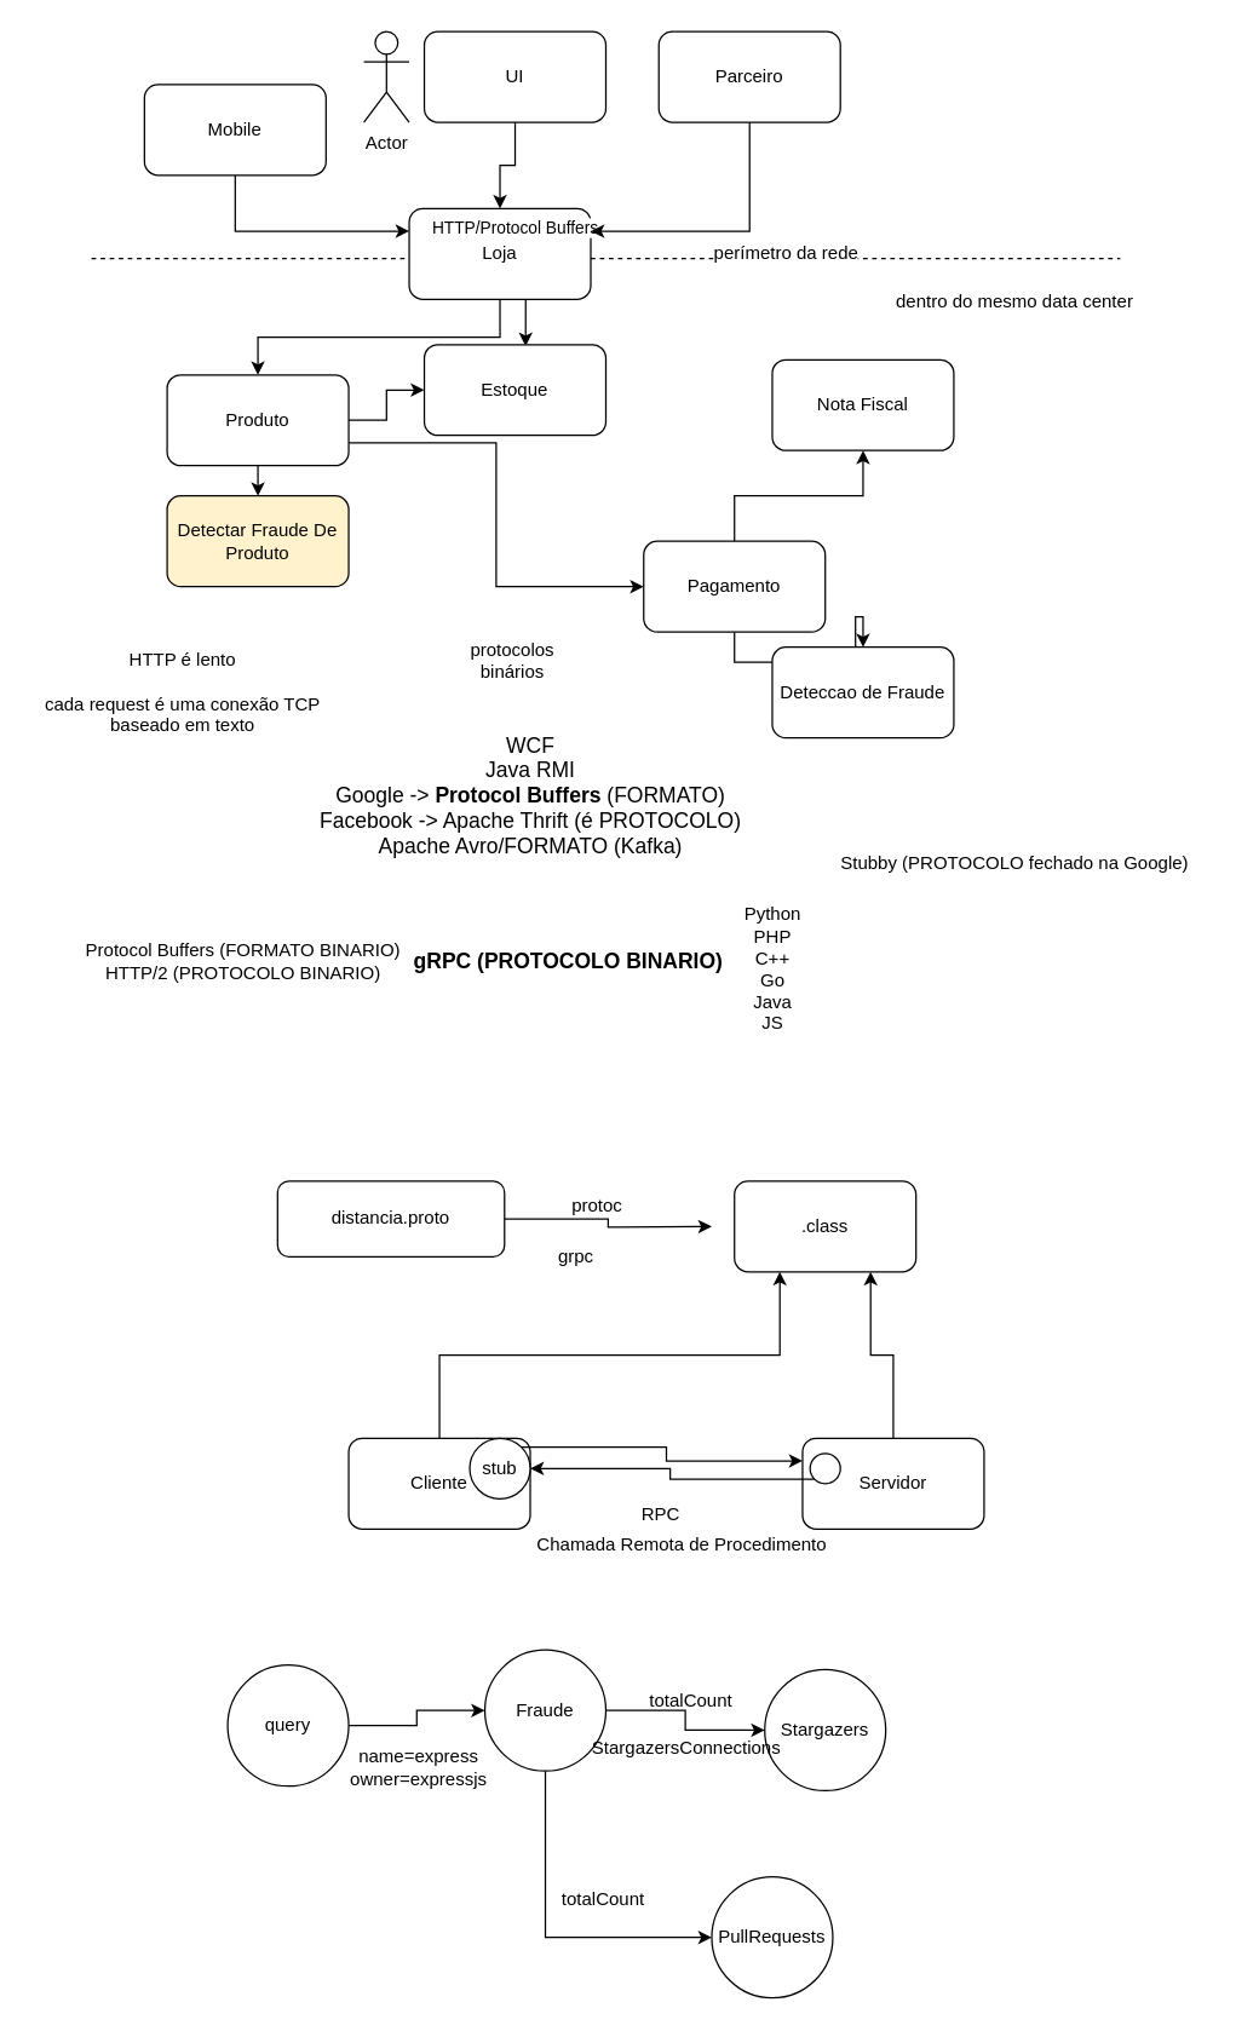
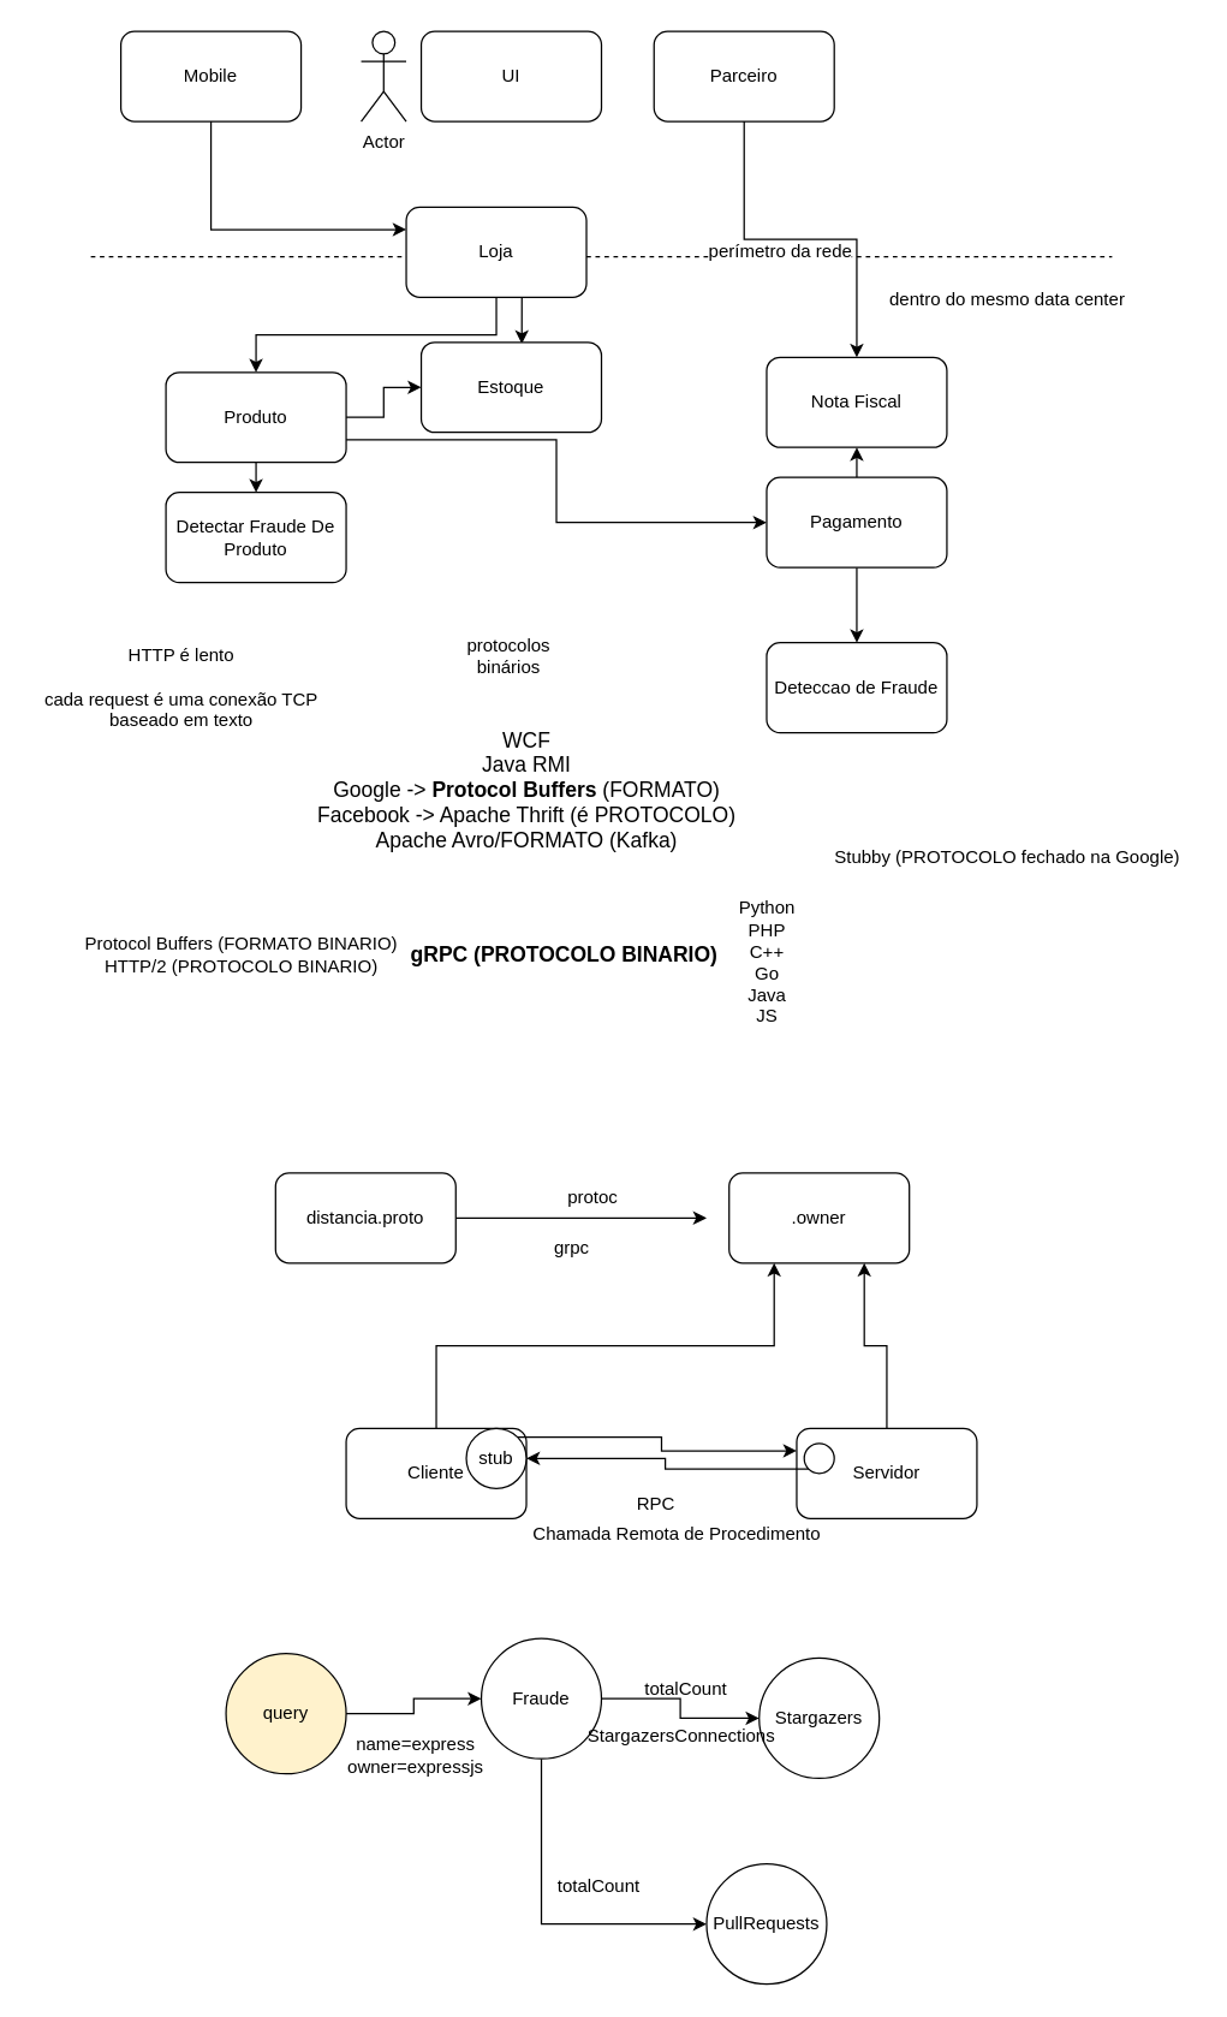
  <mxCell id="0" />
  <mxCell id="1" parent="0" />
  <mxCell id="2" value="Cliente" style="rounded=1;whiteSpace=wrap;html=1;" vertex="1" parent="1"><mxGeometry x="230" y="950" width="120" height="60" as="geometry" /></mxCell>
  <mxCell id="3" value="" style="endArrow=none;dashed=1;html=1;" edge="1" parent="1"><mxGeometry width="50" height="50" relative="1" as="geometry"><mxPoint x="60" y="170" as="sourcePoint" /><mxPoint x="740" y="170" as="targetPoint" /></mxGeometry></mxCell>
  <mxCell id="4" value="perímetro da rede" style="text;html=1;align=center;verticalAlign=middle;resizable=0;points=[];labelBackgroundColor=#ffffff;" vertex="1" connectable="0" parent="3"><mxGeometry x="0.347" y="4" relative="1" as="geometry"><mxPoint as="offset" /></mxGeometry></mxCell>
  <mxCell id="5" style="edgeStyle=orthogonalEdgeStyle;rounded=0;orthogonalLoop=1;jettySize=auto;html=1;exitX=0.5;exitY=1;exitDx=0;exitDy=0;" edge="1" parent="1" source="7" target="11"><mxGeometry relative="1" as="geometry" /></mxCell>
  <mxCell id="6" style="edgeStyle=orthogonalEdgeStyle;rounded=0;orthogonalLoop=1;jettySize=auto;html=1;exitX=0.75;exitY=1;exitDx=0;exitDy=0;entryX=0.558;entryY=0.017;entryDx=0;entryDy=0;entryPerimeter=0;" edge="1" parent="1" source="7" target="12"><mxGeometry relative="1" as="geometry" /></mxCell>
  <mxCell id="7" value="Loja" style="rounded=1;whiteSpace=wrap;html=1;" vertex="1" parent="1"><mxGeometry x="270" y="137" width="120" height="60" as="geometry" /></mxCell>
  <mxCell id="8" style="edgeStyle=orthogonalEdgeStyle;rounded=0;orthogonalLoop=1;jettySize=auto;html=1;exitX=0.5;exitY=1;exitDx=0;exitDy=0;entryX=0.5;entryY=0;entryDx=0;entryDy=0;" edge="1" parent="1" source="11" target="18"><mxGeometry relative="1" as="geometry" /></mxCell>
  <mxCell id="9" style="edgeStyle=orthogonalEdgeStyle;rounded=0;orthogonalLoop=1;jettySize=auto;html=1;exitX=1;exitY=0.5;exitDx=0;exitDy=0;entryX=0;entryY=0.5;entryDx=0;entryDy=0;" edge="1" parent="1" source="11" target="12"><mxGeometry relative="1" as="geometry" /></mxCell>
  <mxCell id="10" style="edgeStyle=orthogonalEdgeStyle;rounded=0;orthogonalLoop=1;jettySize=auto;html=1;exitX=1;exitY=0.75;exitDx=0;exitDy=0;entryX=0;entryY=0.5;entryDx=0;entryDy=0;" edge="1" parent="1" source="11" target="16"><mxGeometry relative="1" as="geometry" /></mxCell>
  <mxCell id="11" value="Produto" style="rounded=1;whiteSpace=wrap;html=1;" vertex="1" parent="1"><mxGeometry x="110" y="247" width="120" height="60" as="geometry" /></mxCell>
  <mxCell id="12" value="Estoque" style="rounded=1;whiteSpace=wrap;html=1;" vertex="1" parent="1"><mxGeometry x="280" y="227" width="120" height="60" as="geometry" /></mxCell>
  <mxCell id="13" value="Nota Fiscal" style="rounded=1;whiteSpace=wrap;html=1;" vertex="1" parent="1"><mxGeometry x="510" y="237" width="120" height="60" as="geometry" /></mxCell>
  <mxCell id="14" style="edgeStyle=orthogonalEdgeStyle;rounded=0;orthogonalLoop=1;jettySize=auto;html=1;exitX=0.5;exitY=0;exitDx=0;exitDy=0;entryX=0.5;entryY=1;entryDx=0;entryDy=0;" edge="1" parent="1" source="16" target="13"><mxGeometry relative="1" as="geometry" /></mxCell>
  <mxCell id="15" style="edgeStyle=orthogonalEdgeStyle;rounded=0;orthogonalLoop=1;jettySize=auto;html=1;exitX=0.5;exitY=1;exitDx=0;exitDy=0;" edge="1" parent="1" source="16" target="17"><mxGeometry relative="1" as="geometry" /></mxCell>
- <mxCell id="16" value="Pagamento" style="rounded=1;whiteSpace=wrap;html=1;" vertex="1" parent="1"><mxGeometry x="425" y="357" width="120" height="60" as="geometry" /></mxCell>
+ <mxCell id="16" value="Pagamento" style="rounded=1;whiteSpace=wrap;html=1;" vertex="1" parent="1"><mxGeometry x="510" y="317" width="120" height="60" as="geometry" /></mxCell>
  <mxCell id="17" value="Deteccao de Fraude" style="rounded=1;whiteSpace=wrap;html=1;" vertex="1" parent="1"><mxGeometry x="510" y="427" width="120" height="60" as="geometry" /></mxCell>
- <mxCell id="18" value="Detectar Fraude De Produto" style="rounded=1;whiteSpace=wrap;html=1;fillColor=#fff2cc;" vertex="1" parent="1"><mxGeometry x="110" y="327" width="120" height="60" as="geometry" /></mxCell>
- <mxCell id="19" value="HTTP/Protocol Buffers" style="edgeStyle=orthogonalEdgeStyle;rounded=0;orthogonalLoop=1;jettySize=auto;html=1;exitX=0.5;exitY=1;exitDx=0;exitDy=0;" edge="1" parent="1" source="20" target="7"><mxGeometry x="-0.149" y="40" relative="1" as="geometry"><mxPoint y="1" as="offset" /></mxGeometry></mxCell>
+ <mxCell id="18" value="Detectar Fraude De Produto" style="rounded=1;whiteSpace=wrap;html=1;" vertex="1" parent="1"><mxGeometry x="110" y="327" width="120" height="60" as="geometry" /></mxCell>
  <mxCell id="20" value="UI" style="rounded=1;whiteSpace=wrap;html=1;" vertex="1" parent="1"><mxGeometry x="280" y="20" width="120" height="60" as="geometry" /></mxCell>
  <mxCell id="21" value="Actor" style="shape=umlActor;verticalLabelPosition=bottom;labelBackgroundColor=#ffffff;verticalAlign=top;html=1;outlineConnect=0;" vertex="1" parent="1"><mxGeometry x="240" y="20" width="30" height="60" as="geometry" /></mxCell>
  <mxCell id="22" value="dentro do mesmo data center" style="text;html=1;align=center;verticalAlign=middle;resizable=0;points=[];autosize=1;" vertex="1" parent="1"><mxGeometry x="585" y="189" width="170" height="20" as="geometry" /></mxCell>
  <mxCell id="23" value="HTTP é lento&lt;br&gt;&lt;br&gt;cada request é uma conexão TCP&lt;br&gt;baseado em texto" style="text;html=1;align=center;verticalAlign=middle;resizable=0;points=[];autosize=1;" vertex="1" parent="1"><mxGeometry x="20" y="427" width="200" height="60" as="geometry" /></mxCell>
  <mxCell id="24" value="protocolos&lt;br&gt;binários" style="text;html=1;align=center;verticalAlign=middle;resizable=0;points=[];autosize=1;" vertex="1" parent="1"><mxGeometry x="303" y="421" width="70" height="30" as="geometry" /></mxCell>
  <mxCell id="25" value="&lt;font style=&quot;font-size: 14px&quot;&gt;WCF&lt;br&gt;Java RMI&lt;br&gt;Google -&amp;gt; &lt;b&gt;Protocol Buffers &lt;/b&gt;(FORMATO)&lt;br&gt;Facebook -&amp;gt; Apache Thrift (é PROTOCOLO)&lt;br&gt;Apache Avro/FORMATO (Kafka)&lt;br&gt;&lt;/font&gt;" style="text;html=1;align=center;verticalAlign=middle;resizable=0;points=[];autosize=1;" vertex="1" parent="1"><mxGeometry x="205" y="485" width="290" height="80" as="geometry" /></mxCell>
  <mxCell id="26" value="Protocol Buffers (FORMATO BINARIO)&lt;br&gt;HTTP/2 (PROTOCOLO BINARIO)" style="text;html=1;align=center;verticalAlign=middle;resizable=0;points=[];autosize=1;" vertex="1" parent="1"><mxGeometry x="50" y="620" width="220" height="30" as="geometry" /></mxCell>
  <mxCell id="27" value="Stubby (PROTOCOLO fechado na Google)" style="text;html=1;align=center;verticalAlign=middle;resizable=0;points=[];autosize=1;" vertex="1" parent="1"><mxGeometry x="545" y="560" width="250" height="20" as="geometry" /></mxCell>
  <mxCell id="28" value="&lt;font style=&quot;font-size: 14px&quot;&gt;&lt;b&gt;gRPC (PROTOCOLO BINARIO)&lt;/b&gt;&lt;/font&gt;" style="text;html=1;align=center;verticalAlign=middle;resizable=0;points=[];autosize=1;" vertex="1" parent="1"><mxGeometry x="265" y="625" width="220" height="20" as="geometry" /></mxCell>
  <mxCell id="29" value="Python&lt;br&gt;PHP&lt;br&gt;C++&lt;br&gt;Go&lt;br&gt;Java&lt;br&gt;JS" style="text;html=1;align=center;verticalAlign=middle;resizable=0;points=[];autosize=1;" vertex="1" parent="1"><mxGeometry x="485" y="595" width="50" height="90" as="geometry" /></mxCell>
  <mxCell id="30" style="edgeStyle=orthogonalEdgeStyle;rounded=0;orthogonalLoop=1;jettySize=auto;html=1;exitX=1;exitY=0.5;exitDx=0;exitDy=0;" edge="1" parent="1" source="31"><mxGeometry relative="1" as="geometry"><mxPoint x="470" y="810" as="targetPoint" /></mxGeometry></mxCell>
- <mxCell id="31" value="distancia.proto" style="rounded=1;whiteSpace=wrap;html=1;" vertex="1" parent="1"><mxGeometry x="183" y="780" width="150" height="50" as="geometry" /></mxCell>
+ <mxCell id="31" value="distancia.proto" style="rounded=1;whiteSpace=wrap;html=1;" vertex="1" parent="1"><mxGeometry x="183" y="780" width="120" height="60" as="geometry" /></mxCell>
  <mxCell id="32" value="protoc" style="text;html=1;align=center;verticalAlign=middle;resizable=0;points=[];autosize=1;" vertex="1" parent="1"><mxGeometry x="369" y="787" width="50" height="20" as="geometry" /></mxCell>
  <mxCell id="33" value="grpc" style="text;html=1;align=center;verticalAlign=middle;resizable=0;points=[];autosize=1;" vertex="1" parent="1"><mxGeometry x="360" y="820" width="40" height="20" as="geometry" /></mxCell>
- <mxCell id="34" value=".class" style="rounded=1;whiteSpace=wrap;html=1;" vertex="1" parent="1"><mxGeometry x="485" y="780" width="120" height="60" as="geometry" /></mxCell>
+ <mxCell id="34" value=".owner" style="rounded=1;whiteSpace=wrap;html=1;" vertex="1" parent="1"><mxGeometry x="485" y="780" width="120" height="60" as="geometry" /></mxCell>
  <mxCell id="35" style="edgeStyle=orthogonalEdgeStyle;rounded=0;orthogonalLoop=1;jettySize=auto;html=1;exitX=0.5;exitY=0;exitDx=0;exitDy=0;entryX=0.75;entryY=1;entryDx=0;entryDy=0;" edge="1" parent="1" source="36" target="34"><mxGeometry relative="1" as="geometry" /></mxCell>
  <mxCell id="36" value="Servidor" style="rounded=1;whiteSpace=wrap;html=1;" vertex="1" parent="1"><mxGeometry x="530" y="950" width="120" height="60" as="geometry" /></mxCell>
  <mxCell id="37" style="edgeStyle=orthogonalEdgeStyle;rounded=0;orthogonalLoop=1;jettySize=auto;html=1;exitX=0.5;exitY=0;exitDx=0;exitDy=0;entryX=0.25;entryY=1;entryDx=0;entryDy=0;" edge="1" parent="1" source="2" target="34"><mxGeometry relative="1" as="geometry" /></mxCell>
  <mxCell id="38" style="edgeStyle=orthogonalEdgeStyle;rounded=0;orthogonalLoop=1;jettySize=auto;html=1;exitX=1;exitY=0;exitDx=0;exitDy=0;entryX=0;entryY=0.25;entryDx=0;entryDy=0;" edge="1" parent="1" source="39" target="36"><mxGeometry relative="1" as="geometry" /></mxCell>
  <mxCell id="39" value="stub" style="ellipse;whiteSpace=wrap;html=1;aspect=fixed;" vertex="1" parent="1"><mxGeometry x="310" y="950" width="40" height="40" as="geometry" /></mxCell>
  <mxCell id="40" style="edgeStyle=orthogonalEdgeStyle;rounded=0;orthogonalLoop=1;jettySize=auto;html=1;exitX=0;exitY=1;exitDx=0;exitDy=0;" edge="1" parent="1" source="41" target="39"><mxGeometry relative="1" as="geometry" /></mxCell>
  <mxCell id="41" value="" style="ellipse;whiteSpace=wrap;html=1;aspect=fixed;" vertex="1" parent="1"><mxGeometry x="535" y="960" width="20" height="20" as="geometry" /></mxCell>
  <mxCell id="42" value="RPC" style="text;html=1;align=center;verticalAlign=middle;resizable=0;points=[];autosize=1;" vertex="1" parent="1"><mxGeometry x="416" y="991" width="40" height="20" as="geometry" /></mxCell>
  <mxCell id="43" value="Chamada Remota de Procedimento" style="text;html=1;align=center;verticalAlign=middle;resizable=0;points=[];autosize=1;" vertex="1" parent="1"><mxGeometry x="345" y="1011" width="210" height="20" as="geometry" /></mxCell>
- <mxCell id="44" style="edgeStyle=orthogonalEdgeStyle;rounded=0;orthogonalLoop=1;jettySize=auto;html=1;exitX=0.5;exitY=1;exitDx=0;exitDy=0;entryX=1;entryY=0.25;entryDx=0;entryDy=0;" edge="1" parent="1" source="45" target="7"><mxGeometry relative="1" as="geometry" /></mxCell>
+ <mxCell id="44" style="edgeStyle=orthogonalEdgeStyle;rounded=0;orthogonalLoop=1;jettySize=auto;html=1;exitX=0.5;exitY=1;exitDx=0;exitDy=0;" edge="1" parent="1" source="45" target="13"><mxGeometry relative="1" as="geometry" /></mxCell>
  <mxCell id="45" value="Parceiro" style="rounded=1;whiteSpace=wrap;html=1;" vertex="1" parent="1"><mxGeometry x="435" y="20" width="120" height="60" as="geometry" /></mxCell>
  <mxCell id="46" style="edgeStyle=orthogonalEdgeStyle;rounded=0;orthogonalLoop=1;jettySize=auto;html=1;exitX=0.5;exitY=1;exitDx=0;exitDy=0;entryX=0;entryY=0.25;entryDx=0;entryDy=0;" edge="1" parent="1" source="47" target="7"><mxGeometry relative="1" as="geometry" /></mxCell>
- <mxCell id="47" value="Mobile" style="rounded=1;whiteSpace=wrap;html=1;" vertex="1" parent="1"><mxGeometry x="95" y="55" width="120" height="60" as="geometry" /></mxCell>
+ <mxCell id="47" value="Mobile" style="rounded=1;whiteSpace=wrap;html=1;" vertex="1" parent="1"><mxGeometry x="80" y="20" width="120" height="60" as="geometry" /></mxCell>
  <mxCell id="48" style="edgeStyle=orthogonalEdgeStyle;rounded=0;orthogonalLoop=1;jettySize=auto;html=1;exitX=1;exitY=0.5;exitDx=0;exitDy=0;" edge="1" parent="1" source="49" target="52"><mxGeometry relative="1" as="geometry" /></mxCell>
- <mxCell id="49" value="query" style="ellipse;whiteSpace=wrap;html=1;aspect=fixed;" vertex="1" parent="1"><mxGeometry x="150" y="1100" width="80" height="80" as="geometry" /></mxCell>
+ <mxCell id="49" value="query" style="ellipse;whiteSpace=wrap;html=1;aspect=fixed;fillColor=#fff2cc;" vertex="1" parent="1"><mxGeometry x="150" y="1100" width="80" height="80" as="geometry" /></mxCell>
  <mxCell id="50" style="edgeStyle=orthogonalEdgeStyle;rounded=0;orthogonalLoop=1;jettySize=auto;html=1;exitX=1;exitY=0.5;exitDx=0;exitDy=0;entryX=0;entryY=0.5;entryDx=0;entryDy=0;" edge="1" parent="1" source="52" target="54"><mxGeometry relative="1" as="geometry" /></mxCell>
  <mxCell id="51" style="edgeStyle=orthogonalEdgeStyle;rounded=0;orthogonalLoop=1;jettySize=auto;html=1;exitX=0.5;exitY=1;exitDx=0;exitDy=0;entryX=0;entryY=0.5;entryDx=0;entryDy=0;" edge="1" parent="1" source="52" target="57"><mxGeometry relative="1" as="geometry" /></mxCell>
  <mxCell id="52" value="Fraude" style="ellipse;whiteSpace=wrap;html=1;aspect=fixed;" vertex="1" parent="1"><mxGeometry x="320" y="1090" width="80" height="80" as="geometry" /></mxCell>
  <mxCell id="53" value="name=express&lt;br&gt;owner=expressjs" style="text;html=1;align=center;verticalAlign=middle;resizable=0;points=[];autosize=1;" vertex="1" parent="1"><mxGeometry x="221" y="1153" width="110" height="30" as="geometry" /></mxCell>
  <mxCell id="54" value="Stargazers" style="ellipse;whiteSpace=wrap;html=1;aspect=fixed;" vertex="1" parent="1"><mxGeometry x="505" y="1103" width="80" height="80" as="geometry" /></mxCell>
  <mxCell id="55" value="StargazersConnections" style="text;html=1;align=center;verticalAlign=middle;resizable=0;points=[];autosize=1;" vertex="1" parent="1"><mxGeometry x="383" y="1145" width="140" height="20" as="geometry" /></mxCell>
  <mxCell id="56" value="totalCount" style="text;html=1;align=center;verticalAlign=middle;resizable=0;points=[];autosize=1;" vertex="1" parent="1"><mxGeometry x="421" y="1114" width="70" height="20" as="geometry" /></mxCell>
  <mxCell id="57" value="PullRequests" style="ellipse;whiteSpace=wrap;html=1;aspect=fixed;" vertex="1" parent="1"><mxGeometry x="470" y="1240" width="80" height="80" as="geometry" /></mxCell>
  <mxCell id="58" value="totalCount" style="text;html=1;align=center;verticalAlign=middle;resizable=0;points=[];autosize=1;" vertex="1" parent="1"><mxGeometry x="363" y="1245" width="70" height="20" as="geometry" /></mxCell>
